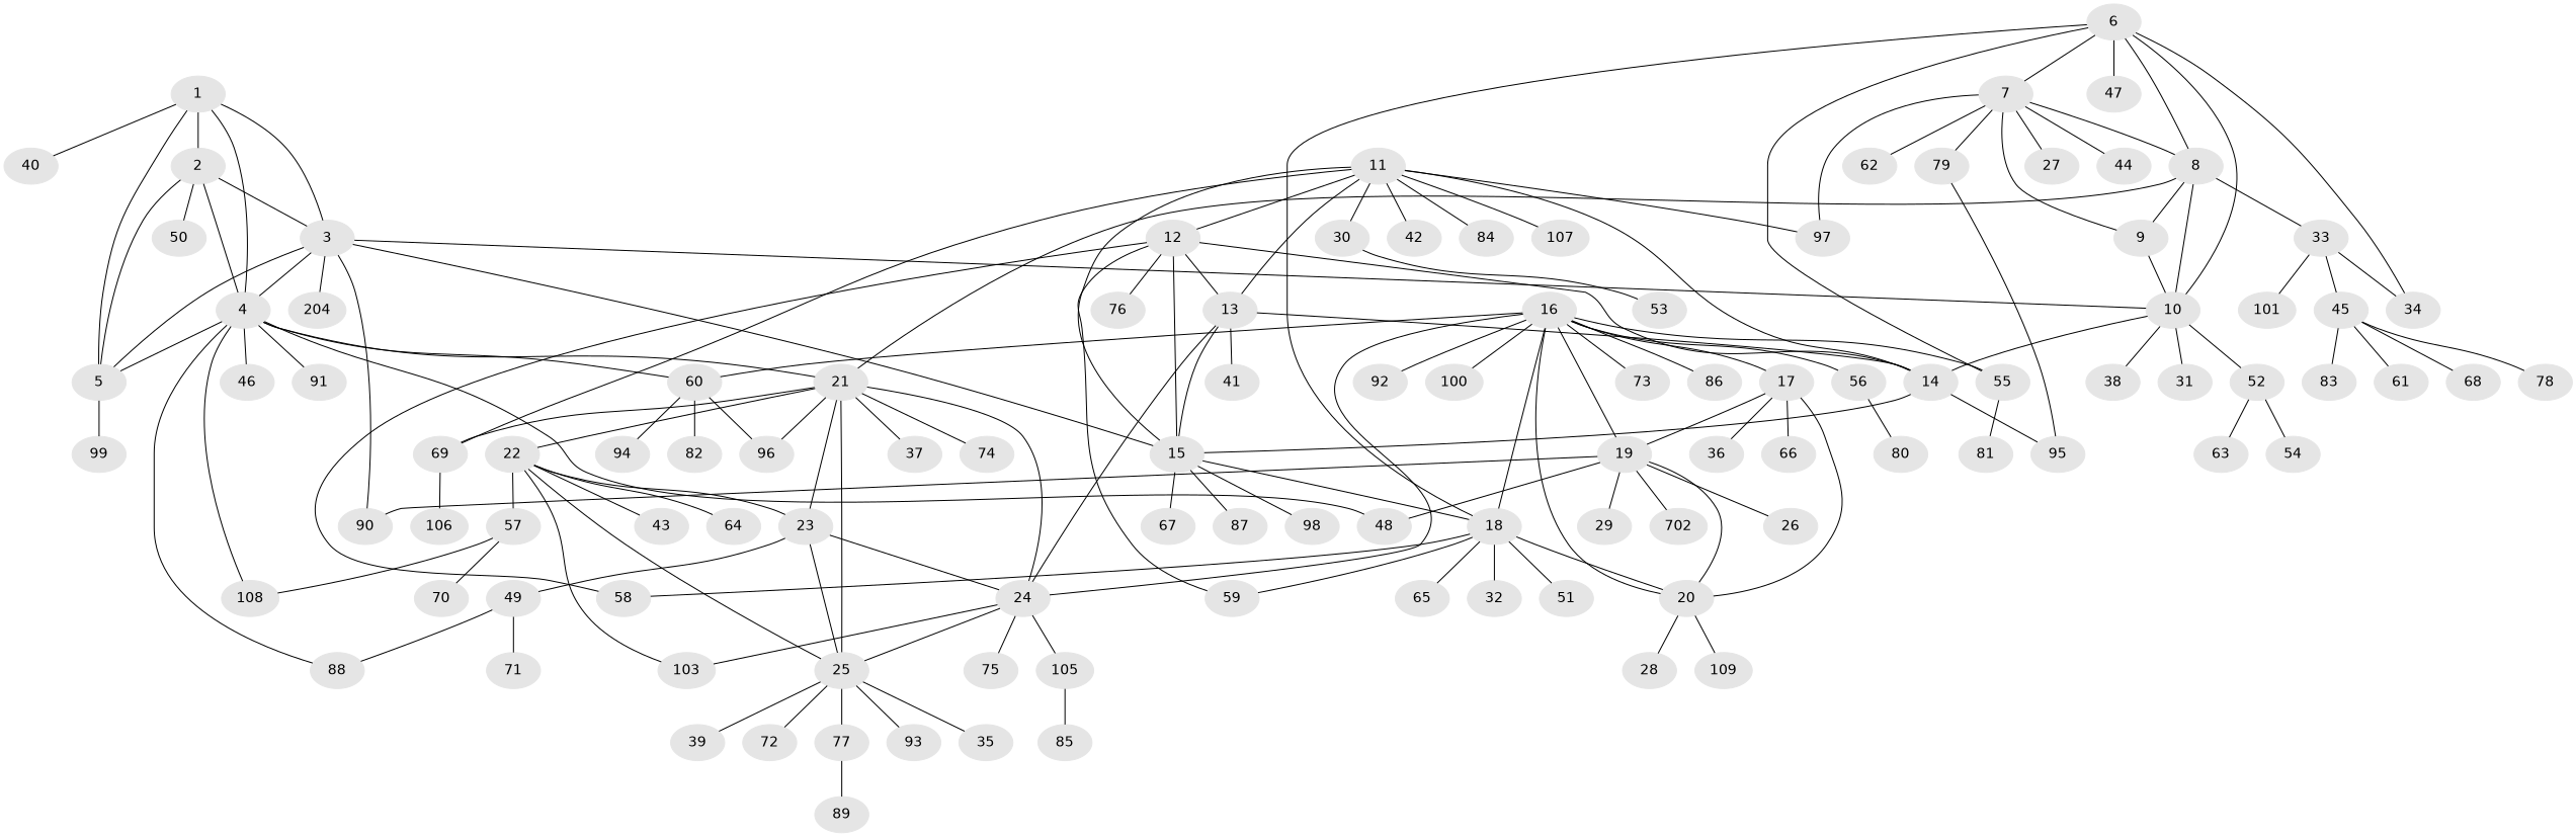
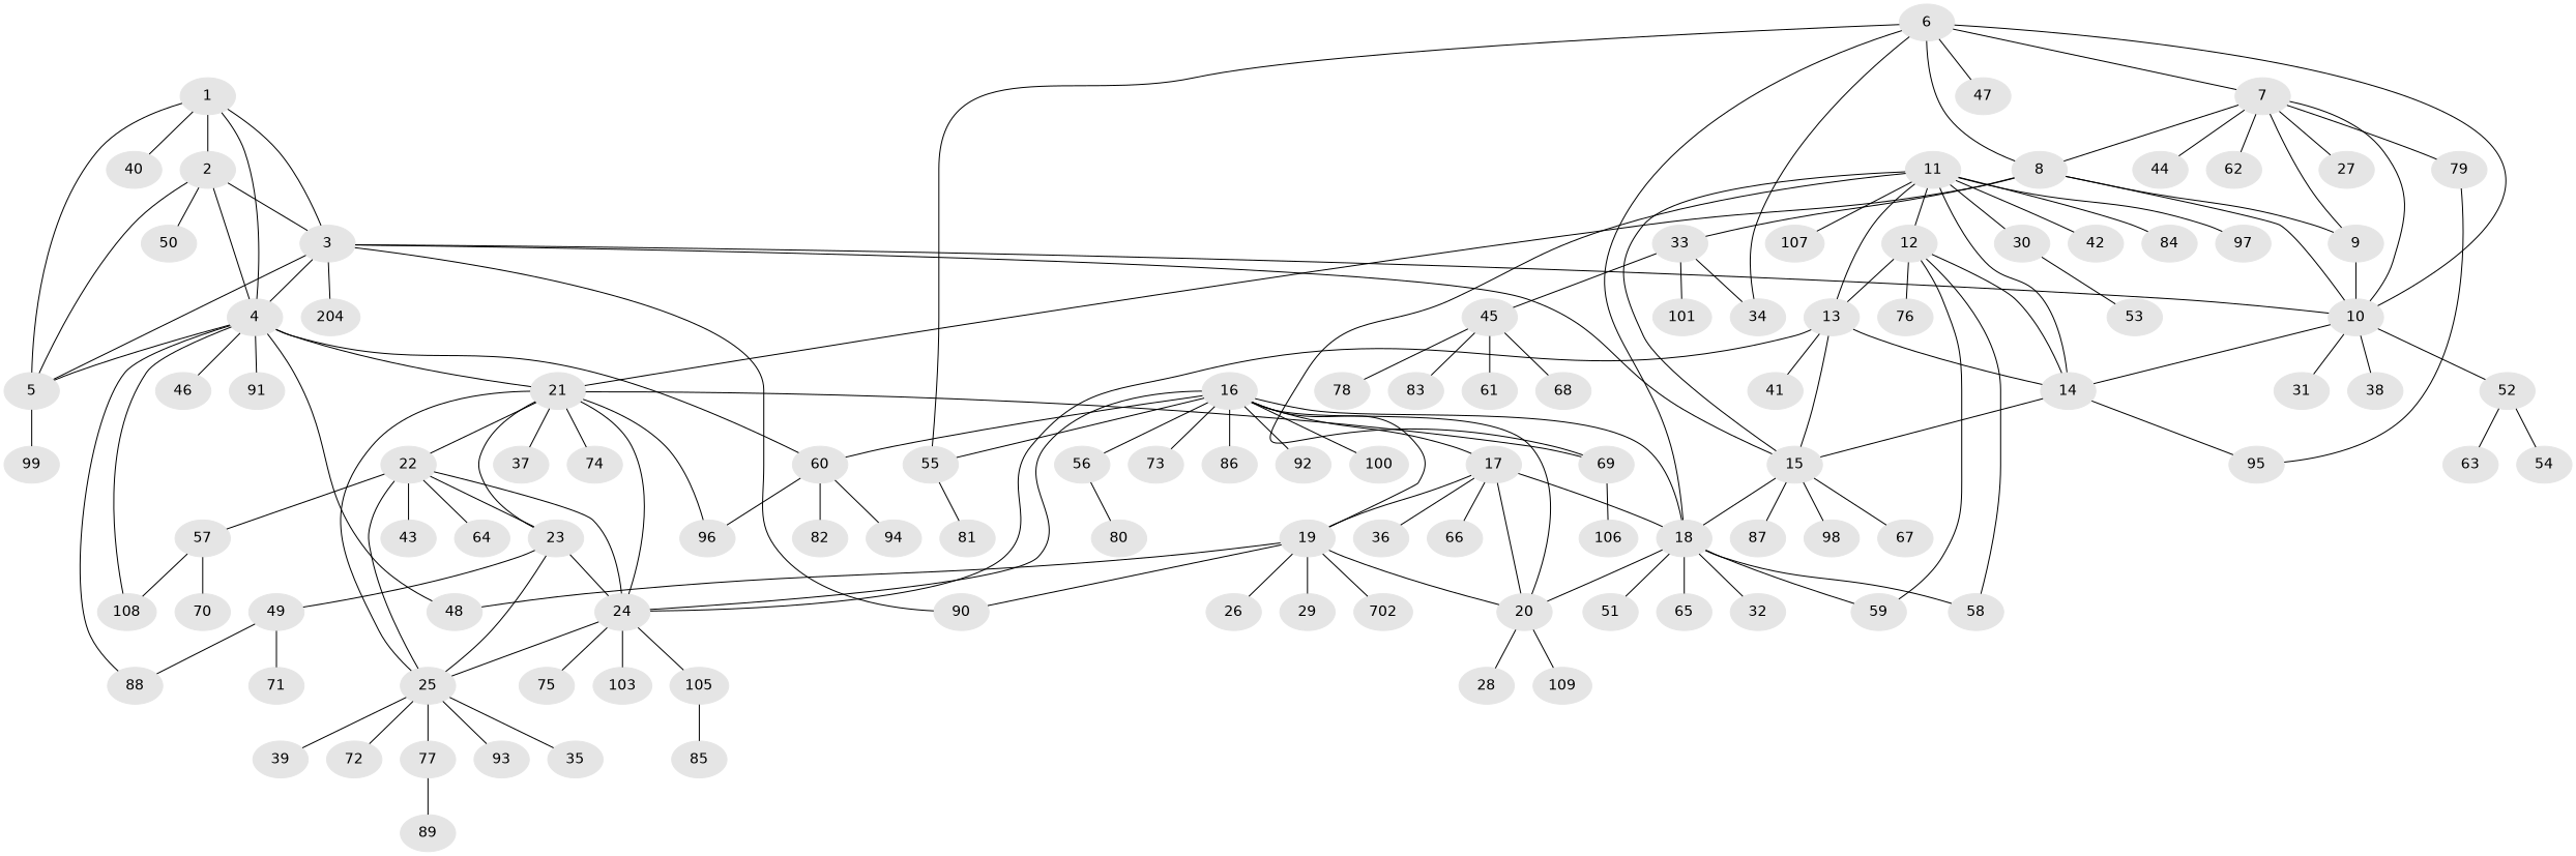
  graph {
    fontname="DejaVu Sans"
    node [color=gray90 fontname="DejaVu Sans" style=filled]
    edge [fontname="DejaVu Sans"]
    1
    2
    3
    4
    5
    40
    50
    10
    15
    90
    n11 [label=204]
    21
    46
    48
    60
    88
    91
    108
    99
    14
    31
    38
    52
    18
    67
    87
    98
    19
    20
    26
    29
    n32 [label=702]
    69
    24
    22
    23
    25
    37
    74
    96
    82
    94
    6
    7
    8
    47
    55
    34
    9
    27
    44
    62
    79
    33
    58
    59
    32
    51
    65
    81
    95
    45
    101
    54
    63
    11
    12
    13
    30
    42
    84
    97
    107
    76
    41
    53
    106
    75
    103
    105
    16
    17
    56
    73
    86
    92
    100
    36
    66
    28
    109
    80
    43
    57
    64
    49
    35
    39
    72
    77
    93
    70
    71
    85
    89
    61
    68
    78
    83
    1 -- 2
    1 -- 3
    1 -- 4
    1 -- 5
    1 -- 40
    2 -- 3
    2 -- 4
    2 -- 5
    2 -- 50
    3 -- 4
    3 -- 5
    3 -- 10
    3 -- 15
    3 -- 90
    3 -- n11
    4 -- 5
    4 -- 21
    4 -- 46
    4 -- 48
    4 -- 60
    4 -- 88
    4 -- 91
    4 -- 108
    5 -- 99
    10 -- 14
    10 -- 31
    10 -- 38
    10 -- 52
    15 -- 18
    15 -- 67
    15 -- 87
    15 -- 98
    21 -- 69
    21 -- 24
    21 -- 22
    21 -- 23
    21 -- 25
    21 -- 37
    21 -- 74
    21 -- 96
    60 -- 96
    60 -- 82
    60 -- 94
    14 -- 15
    14 -- 95
    52 -- 54
    52 -- 63
    18 -- 20
    18 -- 58
    18 -- 59
    18 -- 32
    18 -- 51
    18 -- 65
    19 -- 90
    19 -- 48
    19 -- 20
    19 -- 26
    19 -- 29
    19 -- n32
    20 -- 28
    20 -- 109
    69 -- 106
    24 -- 25
    24 -- 75
    24 -- 103
    24 -- 105
-   22 -- 103
+   22 -- 24
    22 -- 23
    22 -- 25
    22 -- 43
    22 -- 57
    22 -- 64
    23 -- 24
    23 -- 25
    23 -- 49
    25 -- 35
    25 -- 39
    25 -- 72
    25 -- 77
    25 -- 93
    6 -- 10
    6 -- 18
    6 -- 7
    6 -- 8
    6 -- 47
    6 -- 55
    6 -- 34
-   7 -- 97
+   7 -- 10
    7 -- 8
    7 -- 9
    7 -- 27
    7 -- 44
    7 -- 62
    7 -- 79
    8 -- 10
    8 -- 21
    8 -- 9
    8 -- 33
    55 -- 81
    9 -- 10
    79 -- 95
    33 -- 34
    33 -- 45
    33 -- 101
    45 -- 61
    45 -- 68
    45 -- 78
    45 -- 83
    11 -- 15
    11 -- 14
    11 -- 69
    11 -- 12
    11 -- 13
    11 -- 30
    11 -- 42
    11 -- 84
    11 -- 97
    11 -- 107
-   12 -- 15
    12 -- 14
    12 -- 58
    12 -- 59
    12 -- 13
    12 -- 76
    13 -- 15
    13 -- 14
    13 -- 24
    13 -- 41
    30 -- 53
    105 -- 85
    16 -- 60
    16 -- 18
    16 -- 19
    16 -- 20
    16 -- 24
    16 -- 55
    16 -- 17
    16 -- 56
    16 -- 73
    16 -- 86
    16 -- 92
    16 -- 100
+   17 -- 18
    17 -- 19
    17 -- 20
    17 -- 36
    17 -- 66
    56 -- 80
    57 -- 108
    57 -- 70
    49 -- 88
    49 -- 71
    77 -- 89
  }
